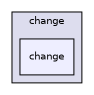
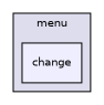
  digraph {
    compound=true
    n1 [fillcolor="#eeeeff" fontname=Helvetica fontsize=10 label=change pencolor=black shape=box style=filled]
    subgraph cluster_1 {
      bgcolor="#ddddee"
      fontname=Helvetica
      fontsize=10
-     label=change
+     label=menu
      pencolor=black
      n1
    }
  }
